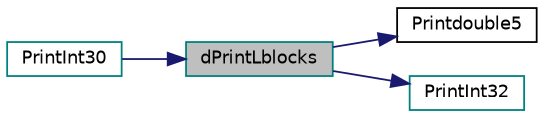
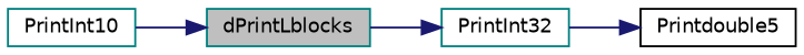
  digraph {
    rankdir=LR
    node [color=teal fillcolor=white fontname=Helvetica fontsize=10 shape=record style=filled]
    edge [color=midnightblue fontname=Helvetica fontsize=10 labelfontname=Helvetica labelfontsize=10 style=solid]
    n1 [fillcolor=grey75 fontcolor=black height=0.2 label=dPrintLblocks width=0.4]
    n2 [color=black height=0.2 label=Printdouble5 width=0.4]
    n3 [height=0.2 label=PrintInt32 width=0.4]
-   n4 [height=0.2 label=PrintInt30 width=0.4]
-   n1 -> n2
+   n4 [height=0.2 label=PrintInt10 width=0.4]
+   n3 -> n2
    n1 -> n3
    n4 -> n1
  }
